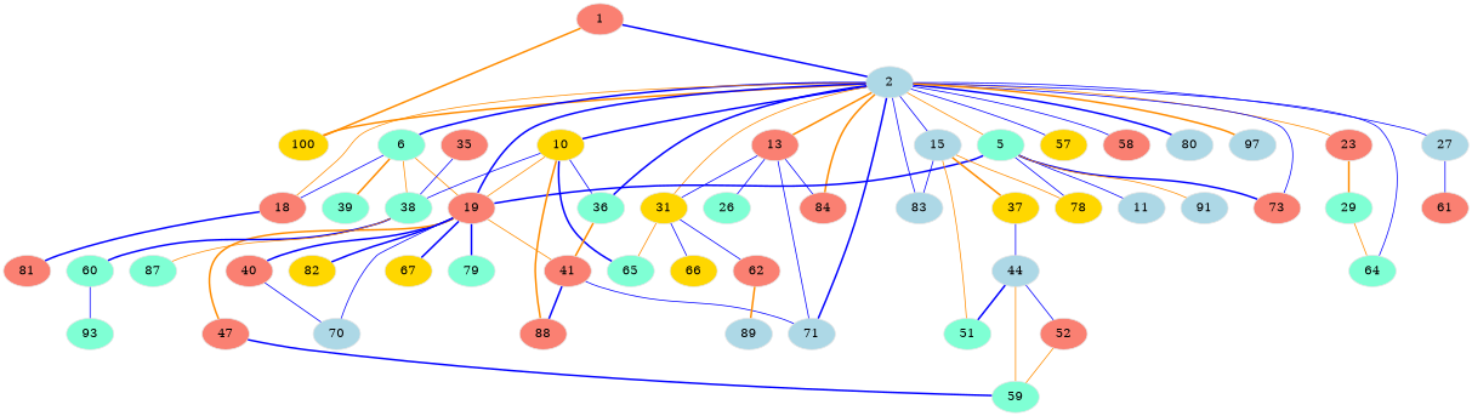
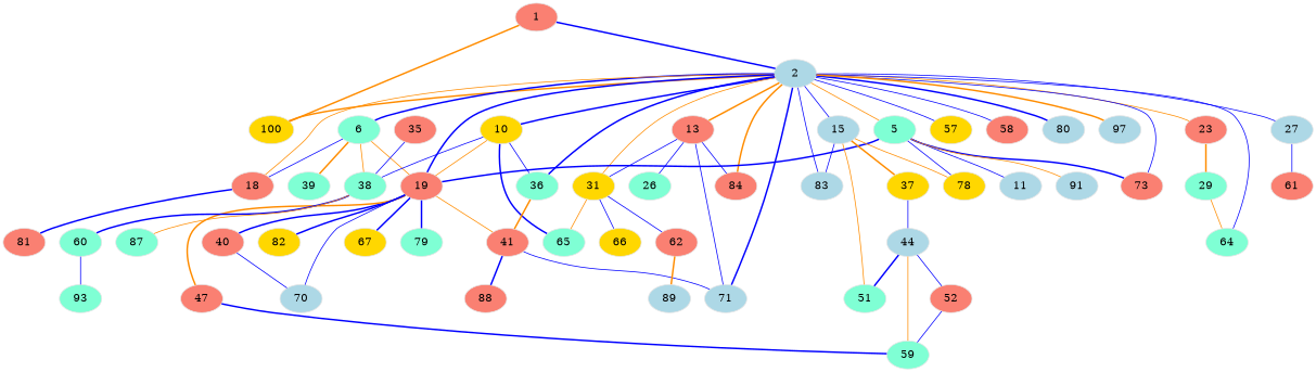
  graph {
    node [color=gray90 fillcolor=salmon style=filled]
    edge [color=blue style=solid]
    1 [super="+25"]
    2 [fillcolor=lightblue super="+24+69+3+86+4+55"]
    100 [fillcolor=gold super="+103"]
    5 [fillcolor=aquamarine super="+45+9"]
    6 [fillcolor=aquamarine super="+104+17"]
    10 [fillcolor=gold super="+72"]
    13 [super="+28"]
    15 [fillcolor=lightblue super="+96+16+56"]
    18 [super="+99+20"]
    19 [super="+32+22+21"]
    23
    27 [fillcolor=lightblue]
    31 [fillcolor=gold]
    36 [fillcolor=aquamarine]
    57 [fillcolor=gold]
    58
    64 [fillcolor=aquamarine super="+68"]
    71 [fillcolor=lightblue]
    73
    80 [fillcolor=lightblue]
    83 [fillcolor=lightblue super="+107"]
    84
    97 [fillcolor=lightblue]
    11 [fillcolor=lightblue super="+12"]
    78 [fillcolor=gold]
    91 [fillcolor=lightblue]
    38 [fillcolor=aquamarine super="+77+49"]
    39 [fillcolor=aquamarine]
    65 [fillcolor=aquamarine]
    88 [super="+95"]
    26 [fillcolor=aquamarine]
    37 [fillcolor=gold super="+94"]
    51 [fillcolor=aquamarine super="+85"]
    81
    40 [super="+106+63"]
    41 [super="+54"]
    47
    67 [fillcolor=gold]
    70 [fillcolor=lightblue]
    79 [fillcolor=aquamarine]
    82 [fillcolor=gold]
    29 [fillcolor=aquamarine super="+74"]
    61
    62
    66 [fillcolor=gold]
    60 [fillcolor=aquamarine]
    87 [fillcolor=aquamarine]
    44 [fillcolor=lightblue super="+105"]
    59 [fillcolor=aquamarine]
    35
    89 [fillcolor=lightblue]
    52
    93 [fillcolor=aquamarine]
    1 -- 2 [style=bold]
    1 -- 100 [color=darkorange style=bold]
    2 -- 100 [color=darkorange style=bold]
    2 -- 5 [color=darkorange weight=3]
    2 -- 6 [style=bold]
    2 -- 10 [style=bold]
    2 -- 13 [color=darkorange style=bold weight=2]
    2 -- 15 [weight=2]
    2 -- 18 [color=darkorange weight=2]
    2 -- 19 [style=bold]
    2 -- 23 [color=darkorange]
    2 -- 27
    2 -- 31 [color=darkorange]
    2 -- 36 [style=bold]
    2 -- 57
    2 -- 58
    2 -- 64
    2 -- 71 [style=bold]
    2 -- 73
    2 -- 80 [style=bold]
    2 -- 83 [weight=2]
    2 -- 84 [color=darkorange style=bold]
    2 -- 97 [color=darkorange style=bold]
    5 -- 19 [style=bold]
    5 -- 73 [style=bold]
    5 -- 11
    5 -- 78
    5 -- 91 [color=darkorange]
    6 -- 18
    6 -- 19 [color=darkorange]
    6 -- 38 [color=darkorange]
    6 -- 39 [color=darkorange style=bold]
    10 -- 19 [color=darkorange]
    10 -- 36
    10 -- 38
    10 -- 65 [style=bold]
-   10 -- 88 [color=darkorange style=bold]
    13 -- 31
    13 -- 71
    13 -- 84
    13 -- 26
    15 -- 83
    15 -- 78 [color=darkorange]
    15 -- 37 [color=darkorange style=bold]
    15 -- 51 [color=darkorange]
    18 -- 81 [style=bold]
    19 -- 40 [style=bold]
    19 -- 41 [color=darkorange]
    19 -- 47 [color=darkorange style=bold]
    19 -- 67 [style=bold]
    19 -- 70
    19 -- 79 [style=bold]
    19 -- 82 [style=bold]
    23 -- 29 [color=darkorange style=bold]
    27 -- 61
    31 -- 65 [color=darkorange]
    31 -- 62
    31 -- 66
    36 -- 41 [color=darkorange style=bold]
    38 -- 60 [style=bold]
    38 -- 87 [color=darkorange]
    37 -- 44
    40 -- 70
    41 -- 71
    41 -- 88 [style=bold]
    47 -- 59 [style=bold]
    29 -- 64 [color=darkorange]
    62 -- 89 [color=darkorange style=bold]
    60 -- 93
    44 -- 51 [style=bold]
    44 -- 59 [color=darkorange]
    44 -- 52
    35 -- 38
-   52 -- 59 [color=darkorange]
+   52 -- 59
  }
